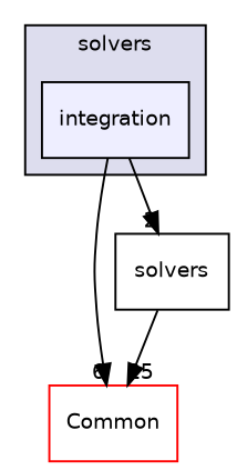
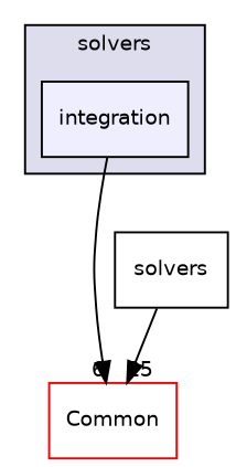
  digraph {
    compound=true
    node [fontname=Helvetica fontsize=10 shape=box style=filled]
    edge [labeldistance=1.5 labelfontname=Helvetica labelfontsize=10]
    n1 [fillcolor="#eeeeff" label=integration pencolor=black]
    n2 [color=red fillcolor=white label=Common]
    n3 [label=solvers style=""]
    subgraph cluster_1 {
      bgcolor="#ddddee"
      fontname=Helvetica
      fontsize=10
      label=solvers
      pencolor=black
      n1
    }
    n1 -> n2 [headlabel=6]
-   n1 -> n3 [headlabel=2]
    n3 -> n2 [headlabel=25]
  }
